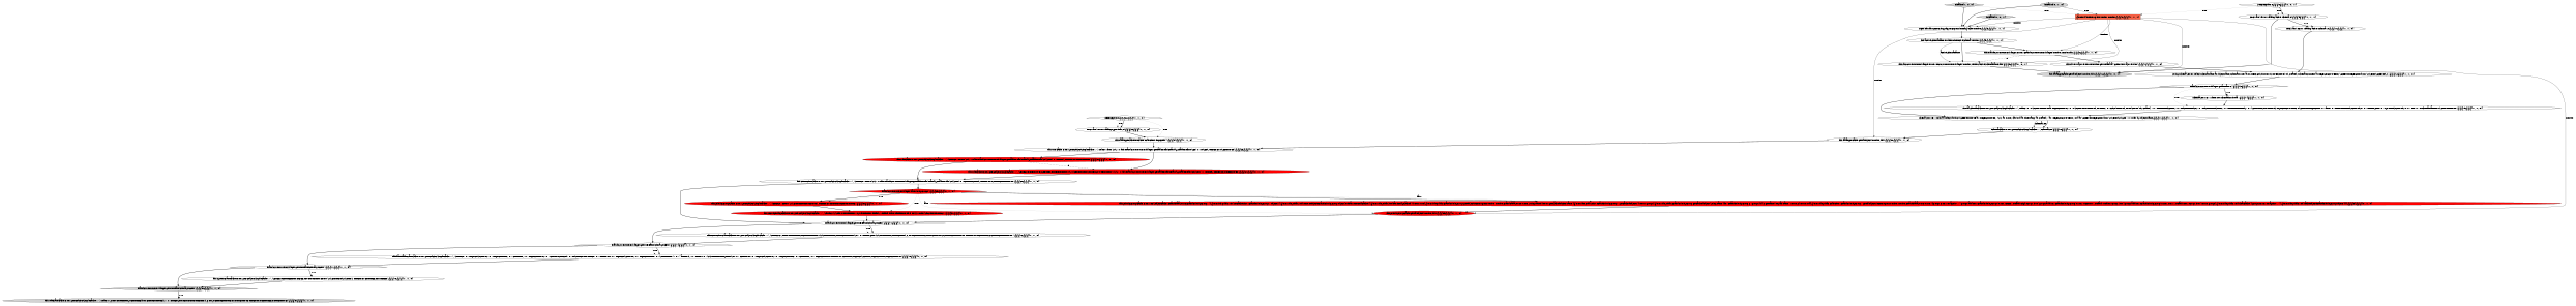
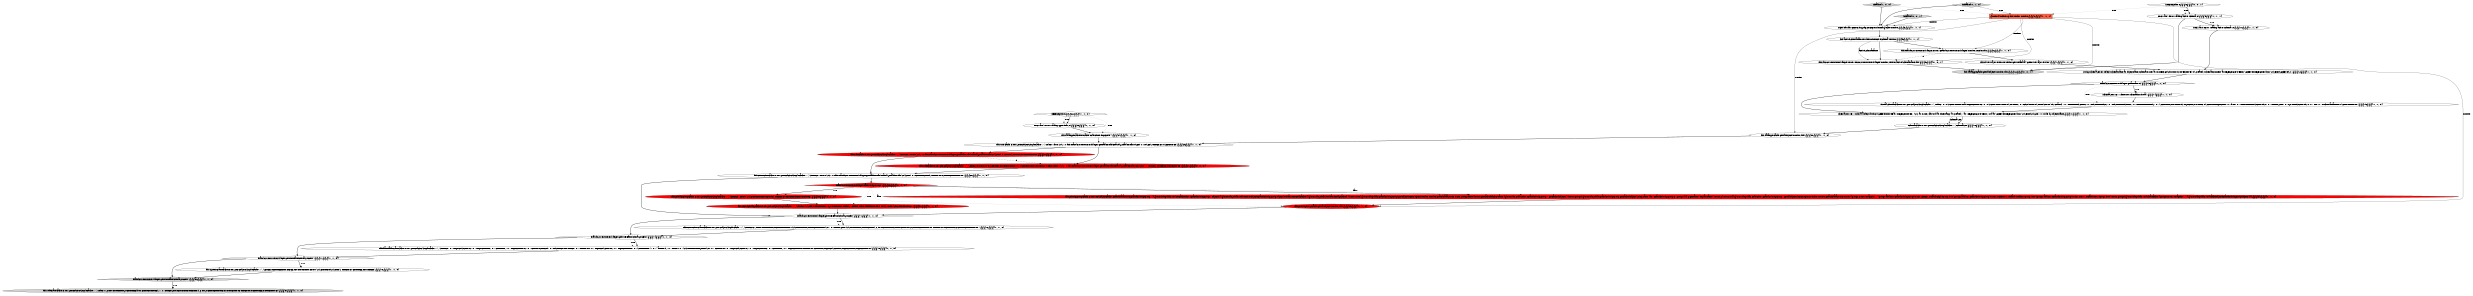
  digraph {
    node [fillcolor=white shape=ellipse style=filled]
    edge [style=bold]
    n1 [label="schemaSQL += \" union all select distinct SCHEMA_NAME as \"OBJECT_NAME\", 'SYS' as owner, cast(null as timestamp) as created, '' as \"OBJECT_COMMENT\", null as SCHEMA_OBJECT_ID from SYS.EXA_SYSCAT \" + \"order by object_name\"@@@17@@@['1', '1', '0']"]
    n2 [label="schemaCache = new JDBCObjectSimpleCache<>(,schemaSQL)@@@18@@@['1', '1', '0']"]
    n3 [label="this.dataTypeCache.getAllObjects(monitor,this)@@@20@@@['1', '1', '0']"]
    n4 [fillcolor=red label="this.priorityGroupCache = new JDBCObjectSimpleCache<>(,\"SELECT * FROM SYS.EXA_PRIORITY_GROUPS ORDER BY PRIORITY_GROUP_NAME\")@@@30@@@['0', '1', '0']"]
    n5 [fillcolor=red label="this.securityPolicyCache = new JDBCObjectSimpleCache<>(,\"SELECT SYSTEM_VALUE FROM sys.EXA_PARAMETERS WHERE PARAMETER_NAME = 'PASSWORD_SECURITY_POLICY'\")@@@31@@@['0', '1', '0']"]
    n6 [label="exasolCurrentUserPrivileges.getUserHasDictionaryAccess()@@@71@@@['1', '1', '0']" shape=diamond]
    n7 [label="this.connectionGrantCache = new JDBCObjectSimpleCache<>(,\"SELECT c.*,P.ADMIN_OPTION,P.GRANTEE FROM SYS.EXA_DBA_CONNECTION_PRIVS P \" + \"INNER JOIN SYS.EXA_DBA_CONNECTIONS C on P.GRANTED_CONNECTION = C.CONNECTION_NAME ORDER BY P.GRANTEE,C.CONNECTION_NAME \")@@@72@@@['1', '1', '0']"]
    n8 [label="exasolCurrentUserPrivileges.getUserHasDictionaryAccess()@@@74@@@['1', '1', '0']" shape=diamond]
    n9 [label="this.baseTableGrantCache = new JDBCObjectSimpleCache<>(,\"SELECT \" + \" OBJECT_SCHEMA,\" + \" OBJECT_TYPE,\" + \" GRANTEE,\" + \" OBJECT_NAME,\" + \" GROUP_CONCAT(\" + \" DISTINCT PRIVILEGE\" + \" ORDER BY\" + \" OBJECT_SCHEMA,\" + \" OBJECT_NAME\" + \" SEPARATOR '|'\" + \" ) as PRIVS \" + \" FROM\" + \" SYS.EXA_DBA_OBJ_PRIVS P\" + \" GROUP BY\" + \" OBJECT_SCHEMA,\" + \" OBJECT_TYPE,\" + \" GRANTEE,\" + \" OBJECT_NAME ORDER BY GRANTEE,OBJECT_SCHEMA,OBJECT_TYPE,OBJECT_NAME\")@@@75@@@['1', '1', '0']"]
    n10 [label="exasolCurrentUserPrivileges.getUserHasDictionaryAccess()@@@77@@@['1', '1', '0']" shape=diamond]
    n11 [fillcolor=lightgray label="this.dataTypeCache.getAllObjects(monitor,this)@@@12@@@['0', '0', '1']"]
    n12 [label="this.userCache = new JDBCObjectSimpleCache<>(,\"select * from SYS.\" + this.exasolCurrentUserPrivileges.getTablePrefix(ExasolSysTablePrefix.USER) + \"_USERS ORDER BY USER_NAME\")@@@26@@@['1', '1', '0']"]
    n13 [fillcolor=red label="this.roleCache = new JDBCObjectSimpleCache<>(,\"SELECT * FROM SYS.\" + this.exasolCurrentUserPrivileges.getTablePrefix(ExasolSysTablePrefix.SESSION) + \"_ROLES ORDER BY ROLE_NAME\")@@@27@@@['1', '0', '0']"]
    n14 [fillcolor=red label="this.roleCache = new JDBCObjectSimpleCache<>(,\"SELECT ROLE_NAME,CREATED,ROLE_PRIORITY AS USER_PRIORITY,ROLE_COMMENT FROM SYS.\" + this.exasolCurrentUserPrivileges.getTablePrefix(ExasolSysTablePrefix.SESSION) + \"_ROLES ORDER BY ROLE_NAME\")@@@27@@@['0', '1', '0']"]
    n15 [label="this.connectionCache = new JDBCObjectSimpleCache<>(,\"SELECT * FROM SYS.\" + this.exasolCurrentUserPrivileges.getTablePrefix(ExasolSysTablePrefix.SESSION) + \"_CONNECTIONS ORDER BY CONNECTION_NAME\")@@@28@@@['1', '1', '0']"]
    n16 [label="this.systemGrantCache = new JDBCObjectSimpleCache<>(,\"SELECT GRANTEE,PRIVILEGE,ADMIN_OPTION FROM SYS.EXA_DBA_SYS_PRIVS ORDER BY GRANTEE,PRIVILEGE\")@@@78@@@['1', '1', '0']"]
    n17 [fillcolor=lightgray label="exasolCurrentUserPrivileges.getUserHasDictionaryAccess()@@@80@@@['1', '1', '0']" shape=diamond]
    n18 [fillcolor=lightgray label="initialize['0', '0', '1']" shape=diamond]
    n19 [label="super.edu.fdu.CPPDG.tinypdg.pe.ExpressionInfo@8f297monitor@@@3@@@['1', '1', '1']"]
    n20 [fillcolor=tomato label="@NotNull DBRProgressMonitor monitor@@@2@@@['1', '1', '1']" shape=box]
    n21 [fillcolor=red label="this.priorityGroupCache.getAllObjects(monitor,this)@@@69@@@['0', '1', '0']"]
    n22 [label="this.db2CurrentUserPrivileges = new DB2CurrentUserPrivileges(monitor,session,activeSchemaName,this)@@@6@@@['0', '0', '1']"]
    n23 [label="this.exasolCurrentUserPrivileges = new ExasolCurrentUserPrivileges(monitor,session,this)@@@6@@@['1', '1', '0']"]
    n24 [label="this.activeSchemaName = determineActiveSchema(session)@@@5@@@['1', '1', '1']"]
    n25 [label="String schemaSQL = \"select schema_name as object_name,schema_owner as OWNER,CAST(NULL AS TIMESTAMP) AS created, schema_comment as OBJECT_COMMENT, SCHEMA_OBJECT_ID from SYS.EXA_SCHEMAS s \"@@@12@@@['1', '1', '0']"]
    n26 [label="exasolCurrentUserPrivileges.getatLeastV6()@@@13@@@['1', '1', '0']" shape=diamond]
    n27 [label="schemaSQL += \" where not schema_is_virtual \"@@@14@@@['1', '1', '0']"]
    n28 [label="virtualSchemaCache = new JDBCObjectSimpleCache<>(,\"select\" + \" s.SCHEMA_NAME as OBJECT_NAME,\" + \" s.SCHEMA_OWNER AS OWNER,\" + \"CAST(NULL AS TIMESTAMP) AS created, \" + \" ADAPTER_SCRIPT,\" + \" LAST_REFRESH,\" + \" LAST_REFRESH_BY,\" + \" ADAPTER_NOTES,\" + \" SCHEMA_COMMENT AS OBJECT_COMMENT, s.SCHEMA_OBJECT_ID\" + \" from\" + \" EXA_VIRTUAL_SCHEMAS s\" + \" INNER JOIN\" + \" sys.EXA_SCHEMAS o\" + \" ON\" + \" o.schema_name = s.SCHEMA_NAME\")@@@15@@@['1', '1', '0']"]
    n29 [label="SQLException e@@@8@@@['0', '0', '1']" shape=diamond]
    n30 [label="LOG.warn(\"Error reading active schema\",e)@@@9@@@['1', '1', '1']"]
    n31 [label="LOG.warn(\"Error reading active schema\",e)@@@10@@@['1', '1', '0']"]
    n32 [fillcolor=lightgray label="this.roleGrantCache = new JDBCObjectSimpleCache<>(,\"select r.*,p.ADMIN_OPTION,p.GRANTEE from EXA_DBA_ROLES r \" + \"INNER JOIN EXA_DBA_ROLE_PRIVS p ON p.GRANTED_ROLE = r.ROLE_NAME ORDER BY P.GRANTEE,R.ROLE_NAME\")@@@81@@@['1', '1', '0']"]
    n33 [fillcolor=red label="exasolCurrentUserPrivileges.hasPriorityGroups()@@@29@@@['0', '1', '0']" shape=diamond]
    n34 [fillcolor=red label="this.priorityGroupCache = new DBSObjectCache<ExasolDataSource,ExasolPriorityGroup>(){@Override public void setCache(List<ExasolPriorityGroup> objects){}@Override public void removeObject(ExasolPriorityGroup object,boolean resetFullCache){}@Override public boolean isFullyCached(){return true}@Override public ExasolPriorityGroup getObject(DBRProgressMonitor monitor,ExasolDataSource owner,String name){return getCachedObject(name)}@Override public List<ExasolPriorityGroup> getCachedObjects(){return groups}@Override public ExasolPriorityGroup getCachedObject(String name){for (ExasolPriorityGroup p : groups){if (p.getName().equals(name)) return p}return null}@Override public Collection<ExasolPriorityGroup> getAllObjects(DBRProgressMonitor monitor,ExasolDataSource owner){groups = new ArrayList<>()groups.add(new ExasolPriorityGroup(owner,\"HIGH\",\"Default High Group\",900))groups.add(new ExasolPriorityGroup(owner,\"MEDIUM\",\"Default Medium Group\",900))groups.add(new ExasolPriorityGroup(owner,\"LOW\",\"Default LOW Group\",900))return groups}@Override public void clearCache(){groups = new ArrayList<>()}@Override public void cacheObject(ExasolPriorityGroup object){}}@@@34@@@['0', '1', '0']"]
    n35 [label="this.driverMajorVersion = session.getMetaData().getDriverMajorVersion()@@@7@@@['1', '1', '0']"]
    n36 [label="LOG.warn(\"Error reading types info\",e)@@@23@@@['1', '1', '0']"]
    n37 [label="this.dataTypeCache.setCache(Collections.emptyList())@@@24@@@['1', '1', '0']"]
-   n38 [fillcolor=lightgray label="initialize['0', '1', '0']"]
+   n38 [fillcolor=lightgray label="initialize['0', '1', '0']" shape=diamond]
    n39 [fillcolor=lightgray label="initialize['1', '0', '0']" shape=diamond]
    n40 [label="DBException e@@@22@@@['1', '1', '0']" shape=diamond]
    n1 -> n2 [label=schemaSQL style=solid]
    n1 -> n2
    n2 -> n3
    n3 -> n12
    n4 -> n5
    n5 -> n6
    n6 -> n7
    n6 -> n7 [label=true style=dotted]
    n6 -> n8
    n7 -> n8
    n8 -> n9
    n8 -> n9 [label=true style=dotted]
    n8 -> n10
    n9 -> n10
    n10 -> n16 [label=true style=dotted]
    n10 -> n16
    n10 -> n17
    n12 -> n13
    n12 -> n14
    n13 -> n14 [label=0 style=dashed]
    n13 -> n15
    n14 -> n15
    n15 -> n6
    n15 -> n33
    n16 -> n17
    n17 -> n32
    n17 -> n32 [label=true style=dotted]
    n18 -> n19
    n19 -> n24
    n20 -> n3 [label=monitor style=solid]
    n20 -> n11 [label=monitor style=solid]
    n20 -> n19 [label=monitor style=solid]
    n20 -> n21 [label=monitor style=solid]
    n20 -> n22 [label=monitor style=solid]
    n20 -> n23 [label=monitor style=solid]
    n21 -> n6
    n22 -> n11
    n23 -> n22 [label=0 style=dashed]
    n23 -> n35
    n24 -> n22 [label=activeSchemaName style=solid]
    n24 -> n22
    n24 -> n23
    n25 -> n26
    n26 -> n1
    n26 -> n27
    n26 -> n27 [label=true style=dotted]
    n26 -> n28 [label=true style=dotted]
    n27 -> n28
    n28 -> n1
    n29 -> n20 [label=true style=dotted]
    n29 -> n30 [label=true style=dotted]
    n29 -> n30
    n30 -> n11
    n30 -> n31 [label=true style=dotted]
    n30 -> n31
    n31 -> n25
    n33 -> n4
    n33 -> n4 [label=true style=dotted]
    n33 -> n5 [label=true style=dotted]
    n33 -> n21 [label=false style=dotted]
    n33 -> n34
    n33 -> n34 [label=false style=dotted]
    n34 -> n21
    n35 -> n25
    n36 -> n37
    n37 -> n12
    n38 -> n19
    n38 -> n20 [label=true style=solid]
    n39 -> n19
    n39 -> n20 [label=true style=dotted]
    n40 -> n36 [label=true style=dotted]
    n40 -> n36
    n40 -> n37 [label=true style=dotted]
  }
